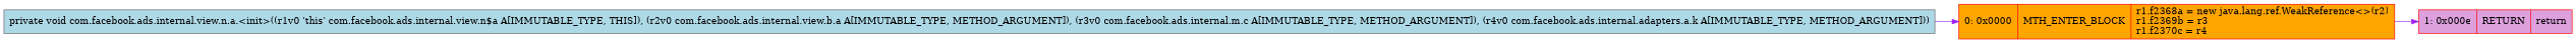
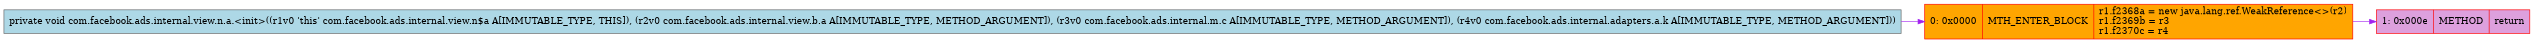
  digraph {
    rankdir=LR
    node [shape=record style=filled color=red]
    edge [color=purple]
    n1 [label="{0\:\ 0x0000|MTH_ENTER_BLOCK\l|r1.f2368a = new java.lang.ref.WeakReference\<\>(r2)\lr1.f2369b = r3\lr1.f2370c = r4\l}" fillcolor=orange]
-   n2 [label="{1\:\ 0x000e|RETURN\l|return\l}" fillcolor=plum]
+   n2 [label="{1\:\ 0x000e|METHOD\l|return\l}" fillcolor=plum]
    n3 [label="{private void com.facebook.ads.internal.view.n.a.\<init\>((r1v0 'this' com.facebook.ads.internal.view.n$a A[IMMUTABLE_TYPE, THIS]), (r2v0 com.facebook.ads.internal.view.b.a A[IMMUTABLE_TYPE, METHOD_ARGUMENT]), (r3v0 com.facebook.ads.internal.m.c A[IMMUTABLE_TYPE, METHOD_ARGUMENT]), (r4v0 com.facebook.ads.internal.adapters.a.k A[IMMUTABLE_TYPE, METHOD_ARGUMENT])) }" fillcolor=lightblue color=gray40]
    n1 -> n2
    n3 -> n1
  }
